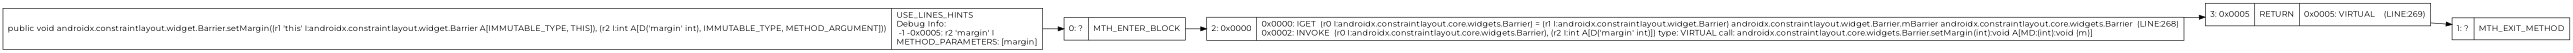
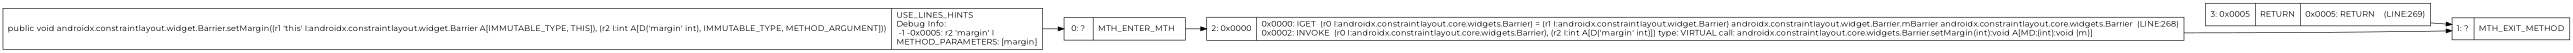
  digraph {
    fontname=Montserrat
    rankdir=LR
    node [fontname=Montserrat shape=record]
    edge [fontname=Montserrat]
-   n1 [label="{0\:\ ?|MTH_ENTER_BLOCK\l}"]
+   n1 [label="{0\:\ ?|MTH_ENTER_MTH\l}"]
    n2 [label="{2\:\ 0x0000|0x0000: IGET  (r0 I:androidx.constraintlayout.core.widgets.Barrier) = (r1 I:androidx.constraintlayout.widget.Barrier) androidx.constraintlayout.widget.Barrier.mBarrier androidx.constraintlayout.core.widgets.Barrier  (LINE:268)\l0x0002: INVOKE  (r0 I:androidx.constraintlayout.core.widgets.Barrier), (r2 I:int A[D('margin' int)]) type: VIRTUAL call: androidx.constraintlayout.core.widgets.Barrier.setMargin(int):void A[MD:(int):void (m)]\l}"]
-   n3 [label="{3\:\ 0x0005|RETURN\l|0x0005: VIRTUAL    (LINE:269)\l}"]
+   n3 [label="{3\:\ 0x0005|RETURN\l|0x0005: RETURN    (LINE:269)\l}"]
    n4 [label="{1\:\ ?|MTH_EXIT_METHOD\l}"]
    n5 [label="{public void androidx.constraintlayout.widget.Barrier.setMargin((r1 'this' I:androidx.constraintlayout.widget.Barrier A[IMMUTABLE_TYPE, THIS]), (r2 I:int A[D('margin' int), IMMUTABLE_TYPE, METHOD_ARGUMENT]))  | USE_LINES_HINTS\lDebug Info:\l  \-1 \-0x0005: r2 'margin' I\lMETHOD_PARAMETERS: [margin]\l}"]
    n1 -> n2
-   n2 -> n3
+   n2 -> n4
    n3 -> n4
    n5 -> n1
  }
